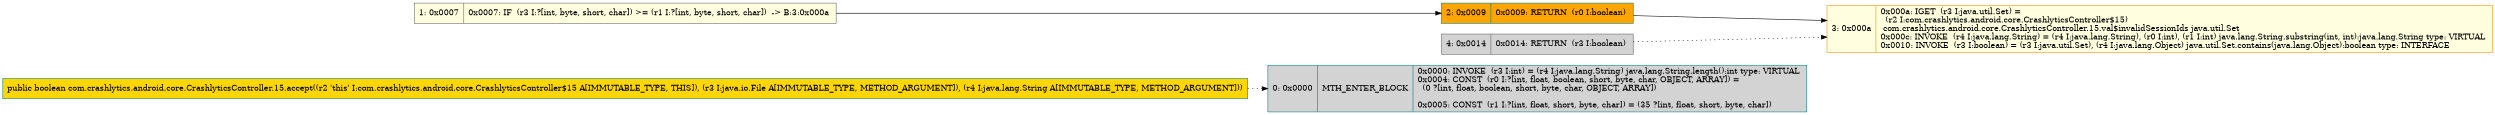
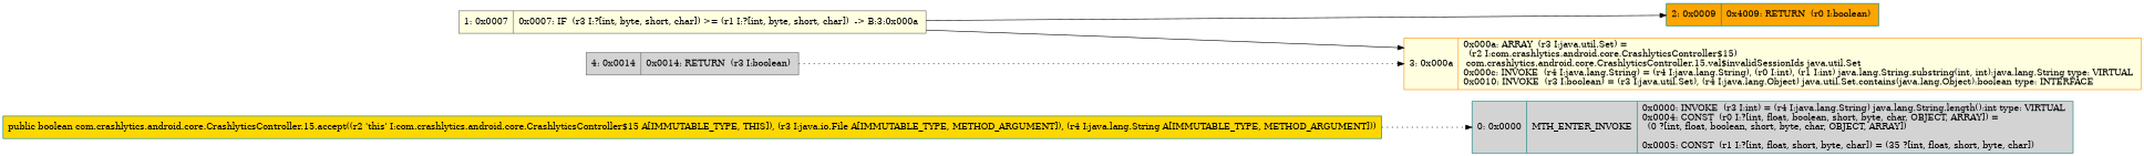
  digraph {
    rankdir=LR
    node [color=teal fillcolor=lightgrey shape=record style=filled]
    edge [style=solid]
-   n1 [label="{0\:\ 0x0000|MTH_ENTER_BLOCK\l|0x0000: INVOKE  (r3 I:int) = (r4 I:java.lang.String) java.lang.String.length():int type: VIRTUAL \l0x0004: CONST  (r0 I:?[int, float, boolean, short, byte, char, OBJECT, ARRAY]) = \l  (0 ?[int, float, boolean, short, byte, char, OBJECT, ARRAY])\l \l0x0005: CONST  (r1 I:?[int, float, short, byte, char]) = (35 ?[int, float, short, byte, char]) \l}"]
+   n1 [label="{0\:\ 0x0000|MTH_ENTER_INVOKE\l|0x0000: INVOKE  (r3 I:int) = (r4 I:java.lang.String) java.lang.String.length():int type: VIRTUAL \l0x0004: CONST  (r0 I:?[int, float, boolean, short, byte, char, OBJECT, ARRAY]) = \l  (0 ?[int, float, boolean, short, byte, char, OBJECT, ARRAY])\l \l0x0005: CONST  (r1 I:?[int, float, short, byte, char]) = (35 ?[int, float, short, byte, char]) \l}"]
    n2 [color=gray40 fillcolor=lightyellow label="{1\:\ 0x0007|0x0007: IF  (r3 I:?[int, byte, short, char]) \>= (r1 I:?[int, byte, short, char])  \-\> B:3:0x000a \l}"]
-   n3 [fillcolor=orange label="{2\:\ 0x0009|0x0009: RETURN  (r0 I:boolean) \l}"]
-   n4 [color=darkorange fillcolor=lightyellow label="{3\:\ 0x000a|0x000a: IGET  (r3 I:java.util.Set) = \l  (r2 I:com.crashlytics.android.core.CrashlyticsController$15)\l com.crashlytics.android.core.CrashlyticsController.15.val$invalidSessionIds java.util.Set \l0x000c: INVOKE  (r4 I:java.lang.String) = (r4 I:java.lang.String), (r0 I:int), (r1 I:int) java.lang.String.substring(int, int):java.lang.String type: VIRTUAL \l0x0010: INVOKE  (r3 I:boolean) = (r3 I:java.util.Set), (r4 I:java.lang.Object) java.util.Set.contains(java.lang.Object):boolean type: INTERFACE \l}"]
+   n3 [fillcolor=orange label="{2\:\ 0x0009|0x4009: RETURN  (r0 I:boolean) \l}"]
+   n4 [color=darkorange fillcolor=lightyellow label="{3\:\ 0x000a|0x000a: ARRAY  (r3 I:java.util.Set) = \l  (r2 I:com.crashlytics.android.core.CrashlyticsController$15)\l com.crashlytics.android.core.CrashlyticsController.15.val$invalidSessionIds java.util.Set \l0x000c: INVOKE  (r4 I:java.lang.String) = (r4 I:java.lang.String), (r0 I:int), (r1 I:int) java.lang.String.substring(int, int):java.lang.String type: VIRTUAL \l0x0010: INVOKE  (r3 I:boolean) = (r3 I:java.util.Set), (r4 I:java.lang.Object) java.util.Set.contains(java.lang.Object):boolean type: INTERFACE \l}"]
    n5 [color=gray40 label="{4\:\ 0x0014|0x0014: RETURN  (r3 I:boolean) \l}"]
    n6 [fillcolor=gold label="{public boolean com.crashlytics.android.core.CrashlyticsController.15.accept((r2 'this' I:com.crashlytics.android.core.CrashlyticsController$15 A[IMMUTABLE_TYPE, THIS]), (r3 I:java.io.File A[IMMUTABLE_TYPE, METHOD_ARGUMENT]), (r4 I:java.lang.String A[IMMUTABLE_TYPE, METHOD_ARGUMENT])) }"]
    n2 -> n3
-   n3 -> n4
+   n2 -> n4
    n5 -> n4 [style=dotted]
    n6 -> n1 [style=dotted]
  }
